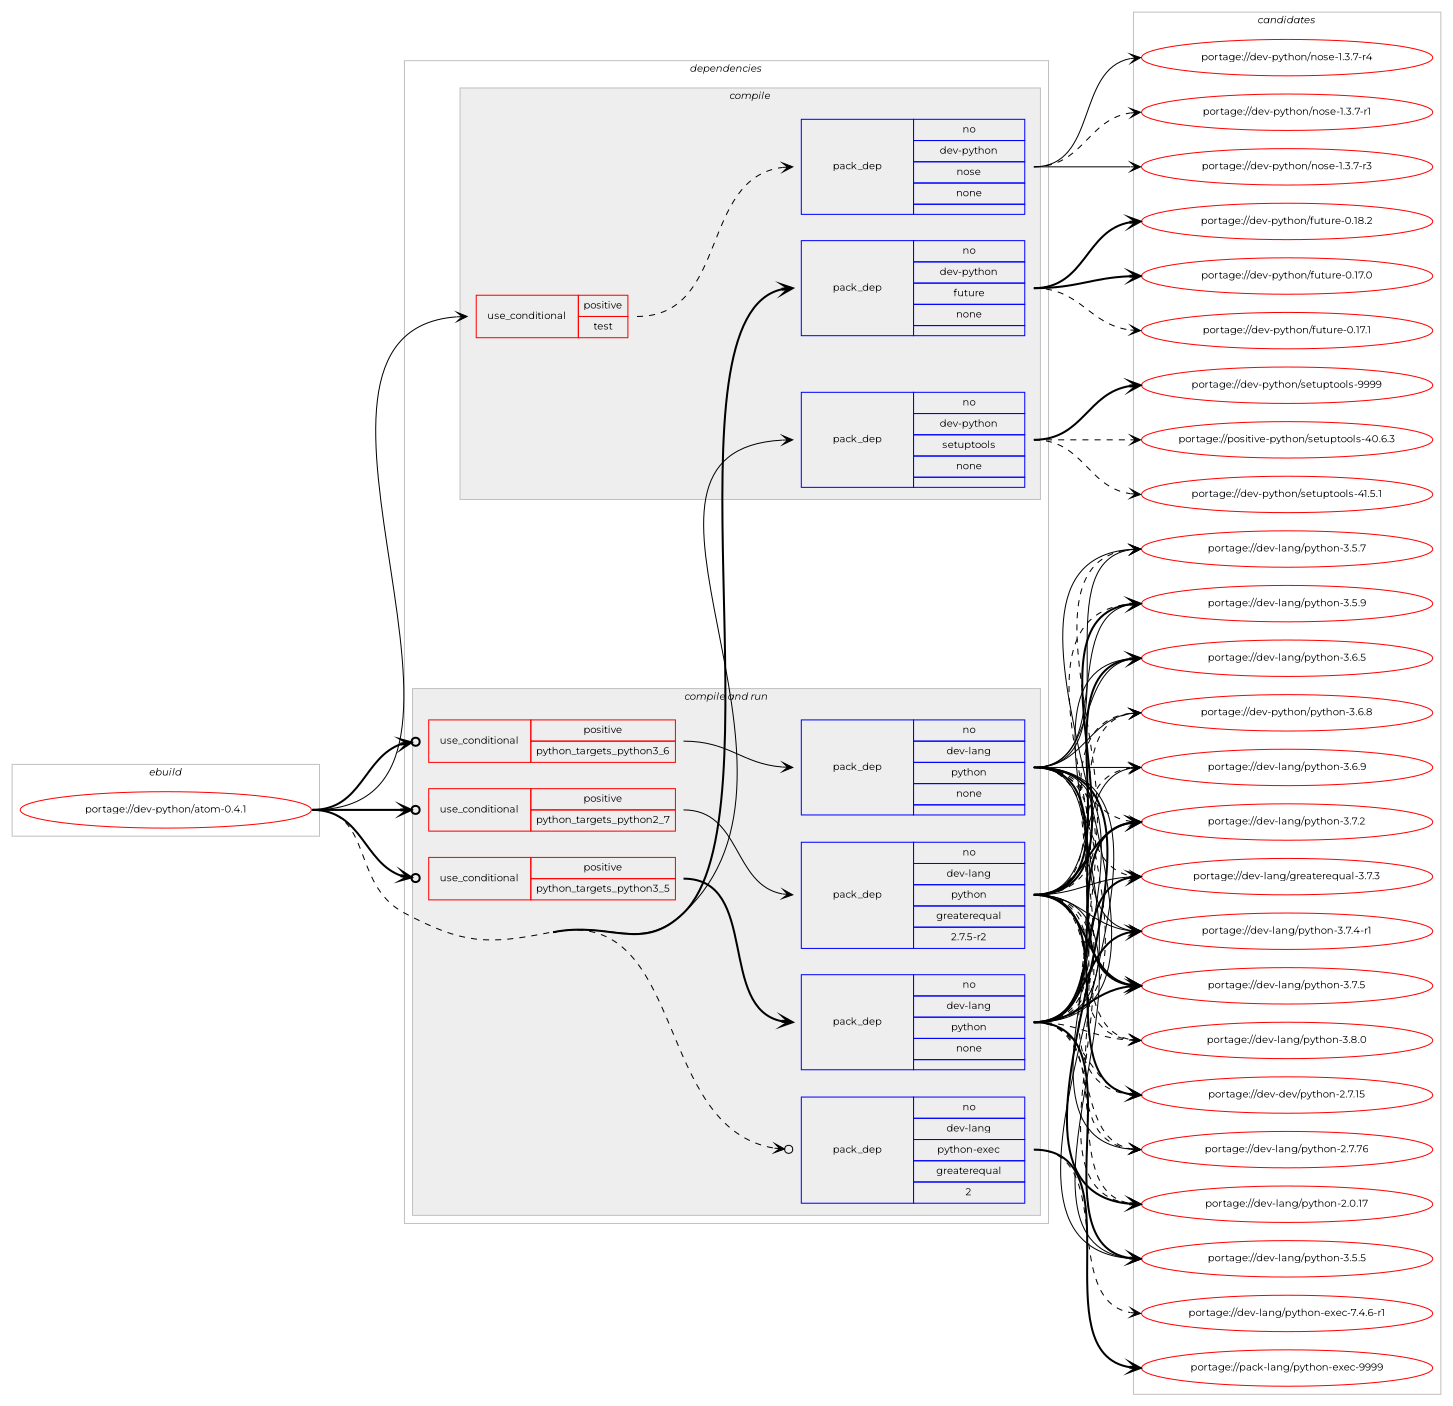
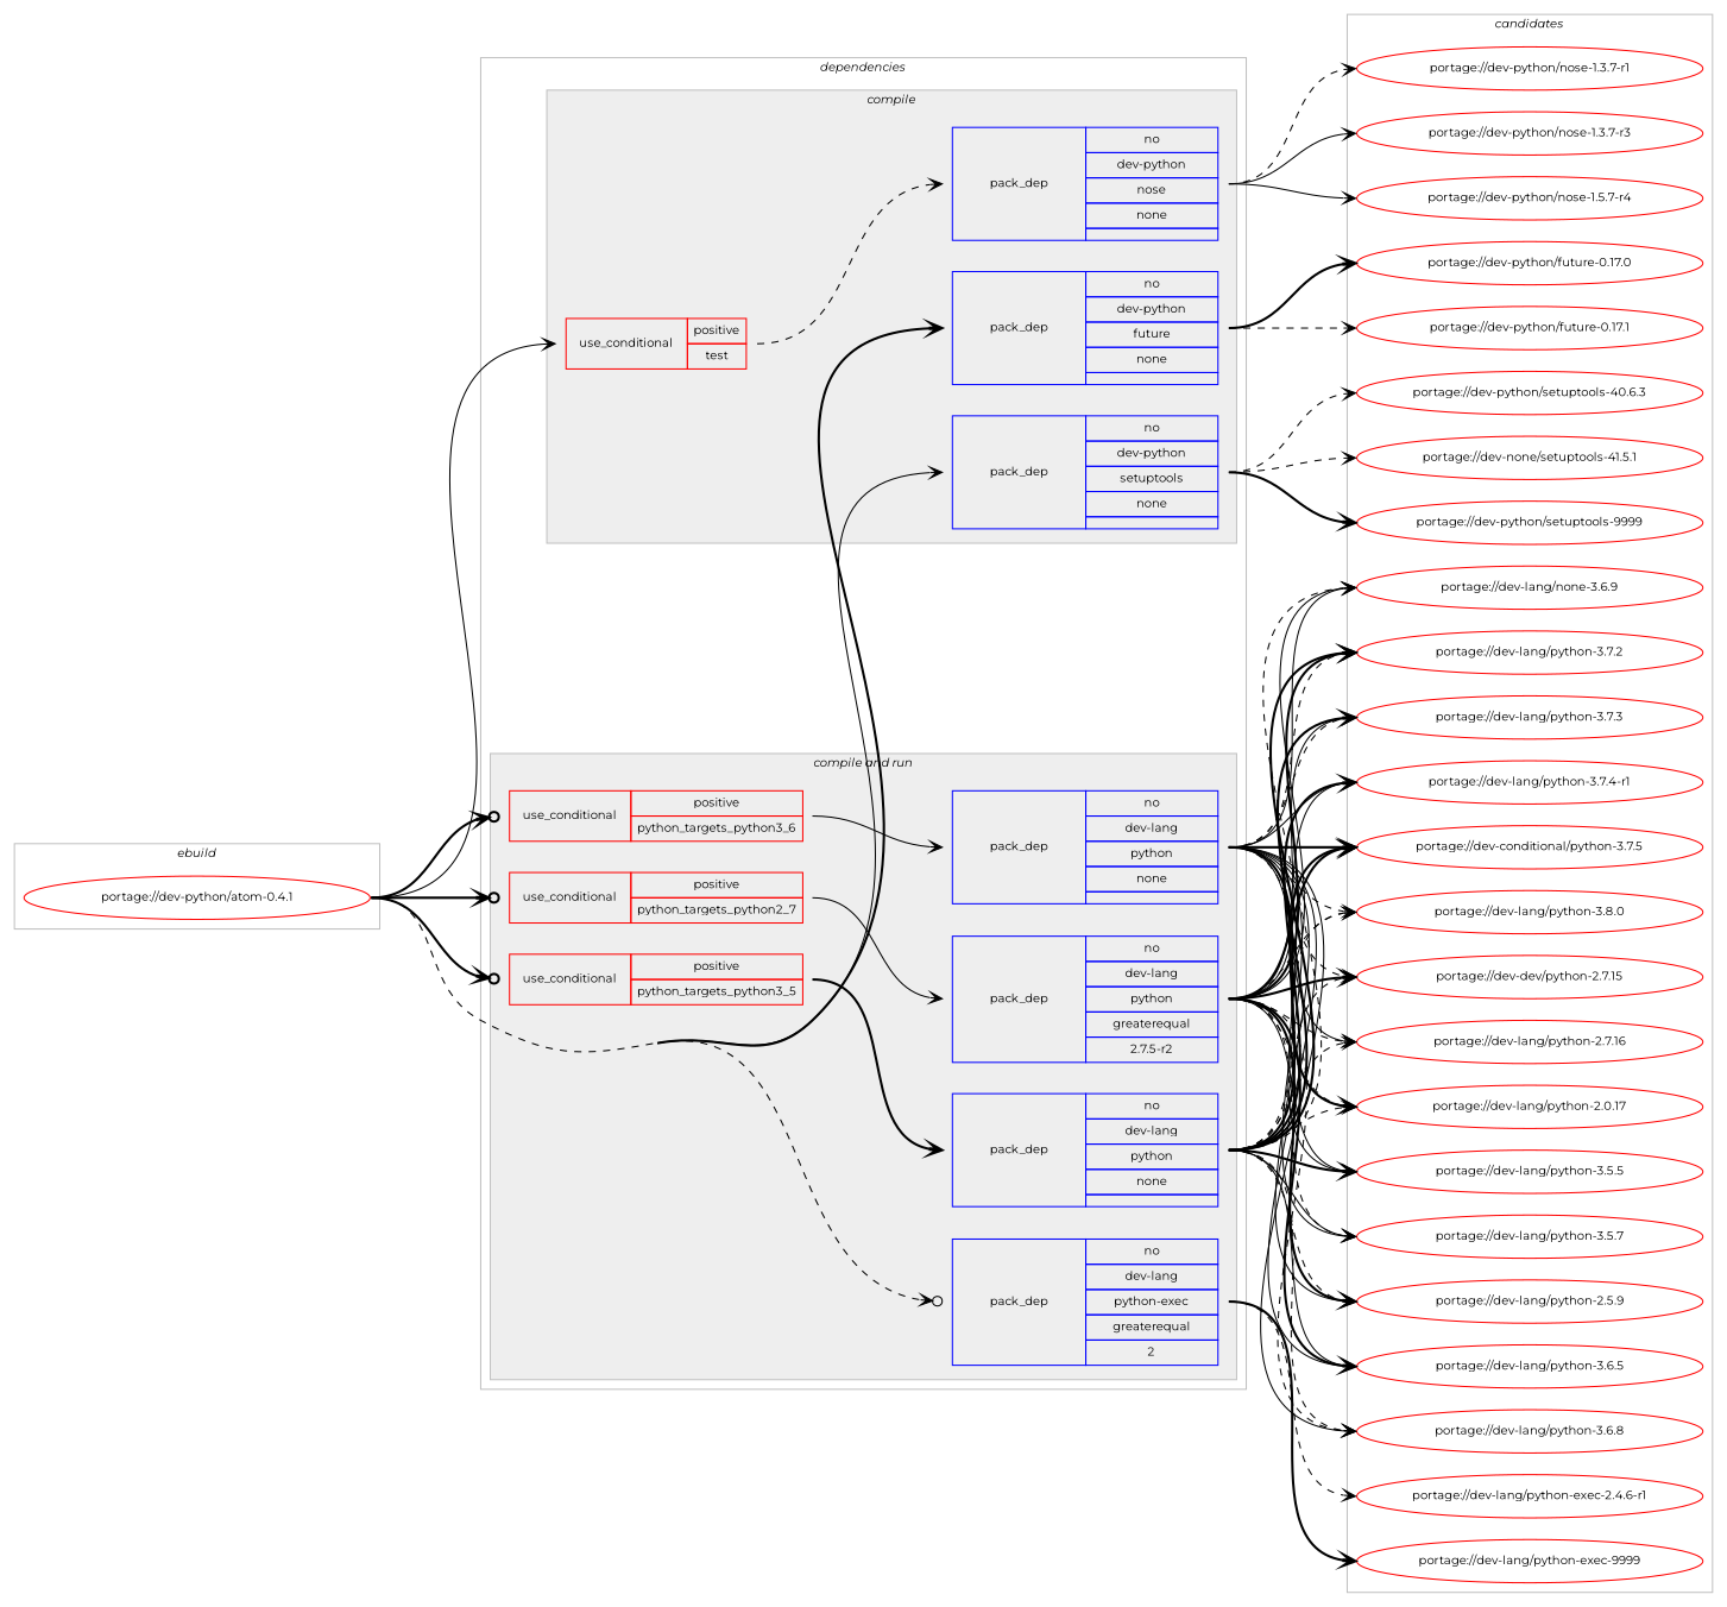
  digraph {
    compound=true
    concentrate=true
    fontname=Montserrat
    fontsize=10
    newrank=true
    rankdir=LR
    ranksep=1.5
    node [color=red fontname=Montserrat fontsize=10]
    edge [arrowhead=vee fontname=Montserrat headport=w style=dashed tailport=e weight=100]
    n1 [label="portage://dev-python/atom-0.4.1" width=4]
    n2 [color=blue label=<<TABLE BORDER="0" CELLBORDER="1" CELLSPACING="0" CELLPADDING="4" WIDTH="220"><TR><TD ROWSPAN="6" CELLPADDING="30">pack_dep</TD></TR><TR><TD WIDTH="110">no</TD></TR><TR><TD>dev-python</TD></TR><TR><TD>nose</TD></TR><TR><TD>none</TD></TR><TR><TD></TD></TR></TABLE>> shape=none]
    n3 [label=<<TABLE BORDER="0" CELLBORDER="1" CELLSPACING="0" CELLPADDING="4"><TR><TD ROWSPAN="3" CELLPADDING="10">use_conditional</TD></TR><TR><TD>positive</TD></TR><TR><TD>test</TD></TR></TABLE>> shape=none]
    n4 [color=blue label=<<TABLE BORDER="0" CELLBORDER="1" CELLSPACING="0" CELLPADDING="4" WIDTH="220"><TR><TD ROWSPAN="6" CELLPADDING="30">pack_dep</TD></TR><TR><TD WIDTH="110">no</TD></TR><TR><TD>dev-python</TD></TR><TR><TD>future</TD></TR><TR><TD>none</TD></TR><TR><TD></TD></TR></TABLE>> shape=none]
    n5 [color=blue label=<<TABLE BORDER="0" CELLBORDER="1" CELLSPACING="0" CELLPADDING="4" WIDTH="220"><TR><TD ROWSPAN="6" CELLPADDING="30">pack_dep</TD></TR><TR><TD WIDTH="110">no</TD></TR><TR><TD>dev-python</TD></TR><TR><TD>setuptools</TD></TR><TR><TD>none</TD></TR><TR><TD></TD></TR></TABLE>> shape=none]
    n6 [color=blue label=<<TABLE BORDER="0" CELLBORDER="1" CELLSPACING="0" CELLPADDING="4" WIDTH="220"><TR><TD ROWSPAN="6" CELLPADDING="30">pack_dep</TD></TR><TR><TD WIDTH="110">no</TD></TR><TR><TD>dev-lang</TD></TR><TR><TD>python</TD></TR><TR><TD>greaterequal</TD></TR><TR><TD>2.7.5-r2</TD></TR></TABLE>> shape=none]
    n7 [label=<<TABLE BORDER="0" CELLBORDER="1" CELLSPACING="0" CELLPADDING="4"><TR><TD ROWSPAN="3" CELLPADDING="10">use_conditional</TD></TR><TR><TD>positive</TD></TR><TR><TD>python_targets_python2_7</TD></TR></TABLE>> shape=none]
    n8 [color=blue label=<<TABLE BORDER="0" CELLBORDER="1" CELLSPACING="0" CELLPADDING="4" WIDTH="220"><TR><TD ROWSPAN="6" CELLPADDING="30">pack_dep</TD></TR><TR><TD WIDTH="110">no</TD></TR><TR><TD>dev-lang</TD></TR><TR><TD>python</TD></TR><TR><TD>none</TD></TR><TR><TD></TD></TR></TABLE>> shape=none]
    n9 [label=<<TABLE BORDER="0" CELLBORDER="1" CELLSPACING="0" CELLPADDING="4"><TR><TD ROWSPAN="3" CELLPADDING="10">use_conditional</TD></TR><TR><TD>positive</TD></TR><TR><TD>python_targets_python3_5</TD></TR></TABLE>> shape=none]
    n10 [color=blue label=<<TABLE BORDER="0" CELLBORDER="1" CELLSPACING="0" CELLPADDING="4" WIDTH="220"><TR><TD ROWSPAN="6" CELLPADDING="30">pack_dep</TD></TR><TR><TD WIDTH="110">no</TD></TR><TR><TD>dev-lang</TD></TR><TR><TD>python</TD></TR><TR><TD>none</TD></TR><TR><TD></TD></TR></TABLE>> shape=none]
    n11 [label=<<TABLE BORDER="0" CELLBORDER="1" CELLSPACING="0" CELLPADDING="4"><TR><TD ROWSPAN="3" CELLPADDING="10">use_conditional</TD></TR><TR><TD>positive</TD></TR><TR><TD>python_targets_python3_6</TD></TR></TABLE>> shape=none]
    n12 [color=blue label=<<TABLE BORDER="0" CELLBORDER="1" CELLSPACING="0" CELLPADDING="4" WIDTH="220"><TR><TD ROWSPAN="6" CELLPADDING="30">pack_dep</TD></TR><TR><TD WIDTH="110">no</TD></TR><TR><TD>dev-lang</TD></TR><TR><TD>python-exec</TD></TR><TR><TD>greaterequal</TD></TR><TR><TD>2</TD></TR></TABLE>> shape=none]
    n13 [label="portage://dev-python/nose-1.3.7-r1" width=4]
    n14 [label="portage://dev-python/nose-1.3.7-r3" width=4]
-   n15 [label="portage://dev-python/nose-1.3.7-r4" width=4]
+   n15 [label="portage://dev-python/nose-1.5.7-r4" width=4]
    n16 [label="portage://dev-python/future-0.17.0" width=4]
    n17 [label="portage://dev-python/future-0.17.1" width=4]
-   n18 [label="portage://dev-python/future-0.18.2" width=4]
-   n19 [label="portage://positive-python/setuptools-40.6.3" width=4]
-   n20 [label="portage://dev-python/setuptools-41.5.1" width=4]
+   n19 [label="portage://dev-python/setuptools-40.6.3" width=4]
+   n20 [label="portage://dev-none/setuptools-41.5.1" width=4]
    n21 [label="portage://dev-python/setuptools-9999" width=4]
    n22 [label="portage://dev-dev/python-2.7.15" width=4]
-   n23 [label="portage://dev-lang/python-2.7.76" width=4]
+   n23 [label="portage://dev-lang/python-2.7.16" width=4]
    n24 [label="portage://dev-lang/python-2.0.17" width=4]
    n25 [label="portage://dev-lang/python-3.5.5" width=4]
    n26 [label="portage://dev-lang/python-3.5.7" width=4]
-   n27 [label="portage://dev-lang/python-3.5.9" width=4]
+   n27 [label="portage://dev-lang/python-2.5.9" width=4]
    n28 [label="portage://dev-lang/python-3.6.5" width=4]
-   n29 [label="portage://dev-python/python-3.6.8" width=4]
-   n30 [label="portage://dev-lang/python-3.6.9" width=4]
+   n29 [label="portage://dev-lang/python-3.6.8" width=4]
+   n30 [label="portage://dev-lang/none-3.6.9" width=4]
    n31 [label="portage://dev-lang/python-3.7.2" width=4]
-   n32 [label="portage://dev-lang/greaterequal-3.7.3" width=4]
+   n32 [label="portage://dev-lang/python-3.7.3" width=4]
    n33 [label="portage://dev-lang/python-3.7.4-r1" width=4]
-   n34 [label="portage://dev-lang/python-3.7.5" width=4]
+   n34 [label="portage://dev-conditional/python-3.7.5" width=4]
    n35 [label="portage://dev-lang/python-3.8.0" width=4]
-   n36 [label="portage://dev-lang/python-exec-7.4.6-r1" width=4]
-   n37 [label="portage://pack-lang/python-exec-9999" width=4]
+   n36 [label="portage://dev-lang/python-exec-2.4.6-r1" width=4]
+   n37 [label="portage://dev-lang/python-exec-9999" width=4]
    subgraph cluster_1 {
      color=gray
      label=<<i>ebuild</i>>
      rank=same
      n1
    }
    subgraph cluster_2 {
      color=gray
      label=<<i>dependencies</i>>
      subgraph cluster_3 {
        color=gray
        fillcolor="#eeeeee"
        label=<<i>compile</i>>
        style=filled
        subgraph sub_4 {
          color=gray
          fillcolor="#eeeeee"
          label=<<i>compile</i>>
          style=filled
          n3
          subgraph sub_5 {
            color=gray
            fillcolor="#eeeeee"
            label=<<i>compile</i>>
            style=filled
            n2
          }
        }
        subgraph sub_6 {
          color=gray
          fillcolor="#eeeeee"
          label=<<i>compile</i>>
          style=filled
          n4
        }
        subgraph sub_7 {
          color=gray
          fillcolor="#eeeeee"
          label=<<i>compile</i>>
          style=filled
          n5
        }
      }
      subgraph cluster_8 {
        color=gray
        fillcolor="#eeeeee"
        label=<<i>run</i>>
        style=filled
      }
      subgraph cluster_9 {
        color=gray
        fillcolor="#eeeeee"
        label=<<i>compile and run</i>>
        style=filled
        subgraph sub_10 {
          color=gray
          fillcolor="#eeeeee"
          label=<<i>compile and run</i>>
          style=filled
          n7
          subgraph sub_11 {
            color=gray
            fillcolor="#eeeeee"
            label=<<i>compile and run</i>>
            style=filled
            n6
          }
        }
        subgraph sub_12 {
          color=gray
          fillcolor="#eeeeee"
          label=<<i>compile and run</i>>
          style=filled
          n9
          subgraph sub_13 {
            color=gray
            fillcolor="#eeeeee"
            label=<<i>compile and run</i>>
            style=filled
            n8
          }
        }
        subgraph sub_14 {
          color=gray
          fillcolor="#eeeeee"
          label=<<i>compile and run</i>>
          style=filled
          n11
          subgraph sub_15 {
            color=gray
            fillcolor="#eeeeee"
            label=<<i>compile and run</i>>
            style=filled
            n10
          }
        }
        subgraph sub_16 {
          color=gray
          fillcolor="#eeeeee"
          label=<<i>compile and run</i>>
          style=filled
          n12
        }
      }
    }
    subgraph cluster_17 {
      color=gray
      label=<<i>candidates</i>>
      rank=same
      subgraph sub_18 {
        color=black
        label=<<i>candidates</i>>
        nodesep=1
        rank=same
        n13
        n14
        n15
      }
      subgraph sub_19 {
        color=black
        label=<<i>candidates</i>>
        nodesep=1
        rank=same
        n16
        n17
-       n18
      }
      subgraph sub_20 {
        color=black
        label=<<i>candidates</i>>
        nodesep=1
        rank=same
        n19
        n20
        n21
      }
      subgraph sub_21 {
        color=black
        label=<<i>candidates</i>>
        nodesep=1
        rank=same
        n22
        n23
        n24
        n25
        n26
        n27
        n28
        n29
        n30
        n31
        n32
        n33
        n34
        n35
      }
      subgraph sub_22 {
        color=black
        label=<<i>candidates</i>>
        nodesep=1
        rank=same
        n22
        n23
        n24
        n25
        n26
        n27
        n28
        n29
        n30
        n31
        n32
        n33
        n34
        n35
      }
      subgraph sub_23 {
        color=black
        label=<<i>candidates</i>>
        nodesep=1
        rank=same
        n22
        n23
        n24
        n25
        n26
        n27
        n28
        n29
        n30
        n31
        n32
        n33
        n34
        n35
      }
      subgraph sub_24 {
        color=black
        label=<<i>candidates</i>>
        nodesep=1
        rank=same
        n36
        n37
      }
    }
    n1 -> n3 [style=solid weight=20]
    n1 -> n4 [style=bold weight=20]
    n1 -> n5 [style=solid weight=20]
    n1 -> n7 [arrowhead=odotvee style=bold weight=20]
    n1 -> n9 [arrowhead=odotvee style=bold weight=20]
    n1 -> n11 [arrowhead=odotvee style=bold weight=20]
    n1 -> n12 [arrowhead=odotvee weight=20]
    n2 -> n13
    n2 -> n14 [style=solid]
    n2 -> n15 [style=solid]
    n3 -> n2 [weight=20]
    n4 -> n16 [style=bold]
    n4 -> n17
-   n4 -> n18 [style=bold]
    n5 -> n19
    n5 -> n20
    n5 -> n21 [style=bold]
    n6 -> n22 [style=bold]
    n6 -> n23
    n6 -> n24
    n6 -> n25 [style=solid]
    n6 -> n26
    n6 -> n27 [style=bold]
    n6 -> n28 [style=bold]
    n6 -> n29
    n6 -> n30 [style=solid]
    n6 -> n31 [style=bold]
    n6 -> n32 [style=solid]
    n6 -> n33 [style=solid]
    n6 -> n34 [style=bold]
    n6 -> n35
    n7 -> n6 [style=solid weight=20]
    n8 -> n22
    n8 -> n23
    n8 -> n24
    n8 -> n25 [style=bold]
    n8 -> n26 [style=solid]
    n8 -> n27
    n8 -> n28 [style=solid]
    n8 -> n29
    n8 -> n30
    n8 -> n31 [style=bold]
    n8 -> n32 [style=bold]
    n8 -> n33 [style=bold]
    n8 -> n34 [style=bold]
    n8 -> n35
    n9 -> n8 [style=bold weight=20]
    n10 -> n22
    n10 -> n23 [style=solid]
    n10 -> n24 [style=bold]
    n10 -> n25 [style=solid]
    n10 -> n26 [style=solid]
    n10 -> n27 [style=solid]
    n10 -> n28 [style=solid]
    n10 -> n29 [style=solid]
    n10 -> n30 [style=solid]
    n10 -> n31
    n10 -> n32
    n10 -> n33 [style=solid]
    n10 -> n34 [style=bold]
    n10 -> n35
    n11 -> n10 [style=solid weight=20]
    n12 -> n36
    n12 -> n37 [style=bold]
  }
